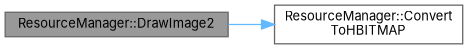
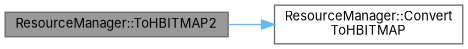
  digraph {
    rankdir=LR
    fontname=Inter
    node [fontname=Inter fontsize=10 shape=box style=filled]
-   n1 [color=gray40 fillcolor=grey60 fontcolor=black height=0.2 label="ResourceManager::DrawImage2" width=0.4]
+   n1 [color=gray40 fillcolor=grey60 fontcolor=black height=0.2 label="ResourceManager::ToHBITMAP2" width=0.4]
    n2 [color=grey40 fillcolor=white height=0.2 label="ResourceManager::Convert\lToHBITMAP" width=0.4]
    n1 -> n2 [color=steelblue1 fontname=Inter fontsize=10 labelfontname=Helvetica labelfontsize=10 style=solid]
  }
